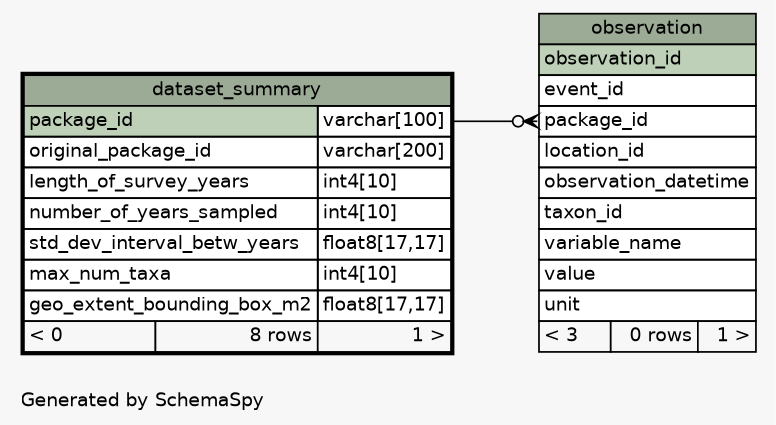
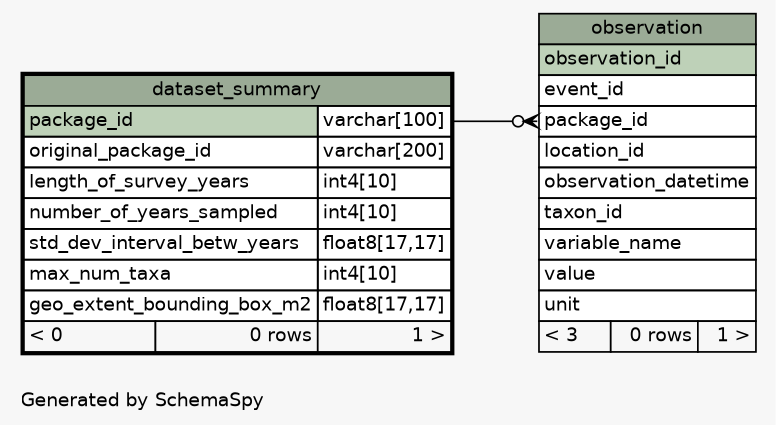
  digraph {
    bgcolor="#f7f7f7"
    fontname=Helvetica
    fontsize=11
    label="\nGenerated by SchemaSpy"
    labeljust=l
    nodesep=0.18
    rankdir=RL
    ranksep=0.46
    node [fontname=Helvetica fontsize=11 shape=plaintext]
    n1 [label=<     <TABLE BORDER="0" CELLBORDER="1" CELLSPACING="0" BGCOLOR="#ffffff">       <TR><TD COLSPAN="3" BGCOLOR="#9bab96" ALIGN="CENTER">observation</TD></TR>       <TR><TD PORT="observation_id" COLSPAN="3" BGCOLOR="#bed1b8" ALIGN="LEFT">observation_id</TD></TR>       <TR><TD PORT="event_id" COLSPAN="3" ALIGN="LEFT">event_id</TD></TR>       <TR><TD PORT="package_id" COLSPAN="3" ALIGN="LEFT">package_id</TD></TR>       <TR><TD PORT="location_id" COLSPAN="3" ALIGN="LEFT">location_id</TD></TR>       <TR><TD PORT="observation_datetime" COLSPAN="3" ALIGN="LEFT">observation_datetime</TD></TR>       <TR><TD PORT="taxon_id" COLSPAN="3" ALIGN="LEFT">taxon_id</TD></TR>       <TR><TD PORT="variable_name" COLSPAN="3" ALIGN="LEFT">variable_name</TD></TR>       <TR><TD PORT="value" COLSPAN="3" ALIGN="LEFT">value</TD></TR>       <TR><TD PORT="unit" COLSPAN="3" ALIGN="LEFT">unit</TD></TR>       <TR><TD ALIGN="LEFT" BGCOLOR="#f7f7f7">&lt; 3</TD><TD ALIGN="RIGHT" BGCOLOR="#f7f7f7">0 rows</TD><TD ALIGN="RIGHT" BGCOLOR="#f7f7f7">1 &gt;</TD></TR>     </TABLE>>]
-   n2 [label=<     <TABLE BORDER="2" CELLBORDER="1" CELLSPACING="0" BGCOLOR="#ffffff">       <TR><TD COLSPAN="3" BGCOLOR="#9bab96" ALIGN="CENTER">dataset_summary</TD></TR>       <TR><TD PORT="package_id" COLSPAN="2" BGCOLOR="#bed1b8" ALIGN="LEFT">package_id</TD><TD PORT="package_id.type" ALIGN="LEFT">varchar[100]</TD></TR>       <TR><TD PORT="original_package_id" COLSPAN="2" ALIGN="LEFT">original_package_id</TD><TD PORT="original_package_id.type" ALIGN="LEFT">varchar[200]</TD></TR>       <TR><TD PORT="length_of_survey_years" COLSPAN="2" ALIGN="LEFT">length_of_survey_years</TD><TD PORT="length_of_survey_years.type" ALIGN="LEFT">int4[10]</TD></TR>       <TR><TD PORT="number_of_years_sampled" COLSPAN="2" ALIGN="LEFT">number_of_years_sampled</TD><TD PORT="number_of_years_sampled.type" ALIGN="LEFT">int4[10]</TD></TR>       <TR><TD PORT="std_dev_interval_betw_years" COLSPAN="2" ALIGN="LEFT">std_dev_interval_betw_years</TD><TD PORT="std_dev_interval_betw_years.type" ALIGN="LEFT">float8[17,17]</TD></TR>       <TR><TD PORT="max_num_taxa" COLSPAN="2" ALIGN="LEFT">max_num_taxa</TD><TD PORT="max_num_taxa.type" ALIGN="LEFT">int4[10]</TD></TR>       <TR><TD PORT="geo_extent_bounding_box_m2" COLSPAN="2" ALIGN="LEFT">geo_extent_bounding_box_m2</TD><TD PORT="geo_extent_bounding_box_m2.type" ALIGN="LEFT">float8[17,17]</TD></TR>       <TR><TD ALIGN="LEFT" BGCOLOR="#f7f7f7">&lt; 0</TD><TD ALIGN="RIGHT" BGCOLOR="#f7f7f7">8 rows</TD><TD ALIGN="RIGHT" BGCOLOR="#f7f7f7">1 &gt;</TD></TR>     </TABLE>>]
+   n2 [label=<     <TABLE BORDER="2" CELLBORDER="1" CELLSPACING="0" BGCOLOR="#ffffff">       <TR><TD COLSPAN="3" BGCOLOR="#9bab96" ALIGN="CENTER">dataset_summary</TD></TR>       <TR><TD PORT="package_id" COLSPAN="2" BGCOLOR="#bed1b8" ALIGN="LEFT">package_id</TD><TD PORT="package_id.type" ALIGN="LEFT">varchar[100]</TD></TR>       <TR><TD PORT="original_package_id" COLSPAN="2" ALIGN="LEFT">original_package_id</TD><TD PORT="original_package_id.type" ALIGN="LEFT">varchar[200]</TD></TR>       <TR><TD PORT="length_of_survey_years" COLSPAN="2" ALIGN="LEFT">length_of_survey_years</TD><TD PORT="length_of_survey_years.type" ALIGN="LEFT">int4[10]</TD></TR>       <TR><TD PORT="number_of_years_sampled" COLSPAN="2" ALIGN="LEFT">number_of_years_sampled</TD><TD PORT="number_of_years_sampled.type" ALIGN="LEFT">int4[10]</TD></TR>       <TR><TD PORT="std_dev_interval_betw_years" COLSPAN="2" ALIGN="LEFT">std_dev_interval_betw_years</TD><TD PORT="std_dev_interval_betw_years.type" ALIGN="LEFT">float8[17,17]</TD></TR>       <TR><TD PORT="max_num_taxa" COLSPAN="2" ALIGN="LEFT">max_num_taxa</TD><TD PORT="max_num_taxa.type" ALIGN="LEFT">int4[10]</TD></TR>       <TR><TD PORT="geo_extent_bounding_box_m2" COLSPAN="2" ALIGN="LEFT">geo_extent_bounding_box_m2</TD><TD PORT="geo_extent_bounding_box_m2.type" ALIGN="LEFT">float8[17,17]</TD></TR>       <TR><TD ALIGN="LEFT" BGCOLOR="#f7f7f7">&lt; 0</TD><TD ALIGN="RIGHT" BGCOLOR="#f7f7f7">0 rows</TD><TD ALIGN="RIGHT" BGCOLOR="#f7f7f7">1 &gt;</TD></TR>     </TABLE>>]
    n1 -> n2 [arrowhead=none arrowsize=0.8 arrowtail=crowodot dir=back headport="package_id.type:e" tailport="package_id:w"]
  }
